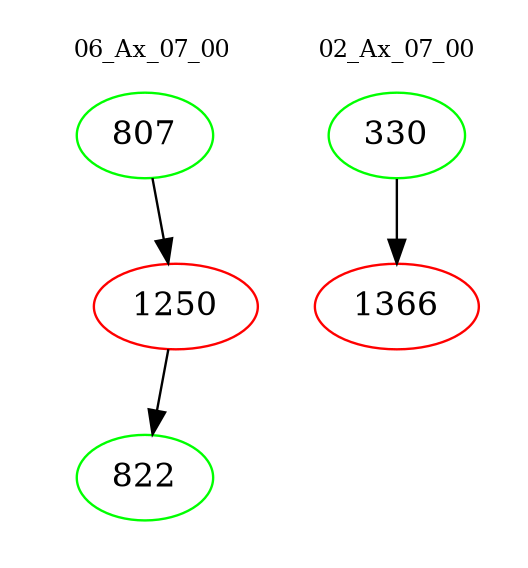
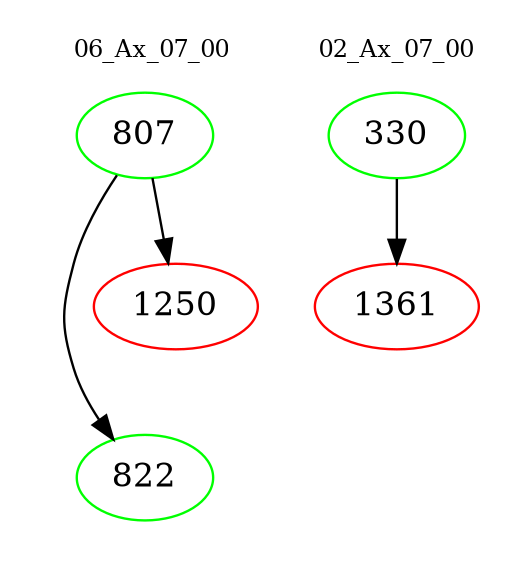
  digraph {
    node [color=green]
    edge [color=black]
    n1 [label=807]
    n2 [label=822]
    n3 [color=red label=1250]
    n4 [label=330]
-   n5 [color=red label=1366]
+   n5 [color=red label=1361]
    subgraph cluster_1 {
      color=white
      fontsize=10
      label="06_Ax_07_00"
      n1
      n2
      n3
    }
    subgraph cluster_2 {
      color=white
      fontsize=10
      label="02_Ax_07_00"
      n4
      n5
    }
-   n3 -> n2
+   n1 -> n2
    n1 -> n3
    n4 -> n5
  }
